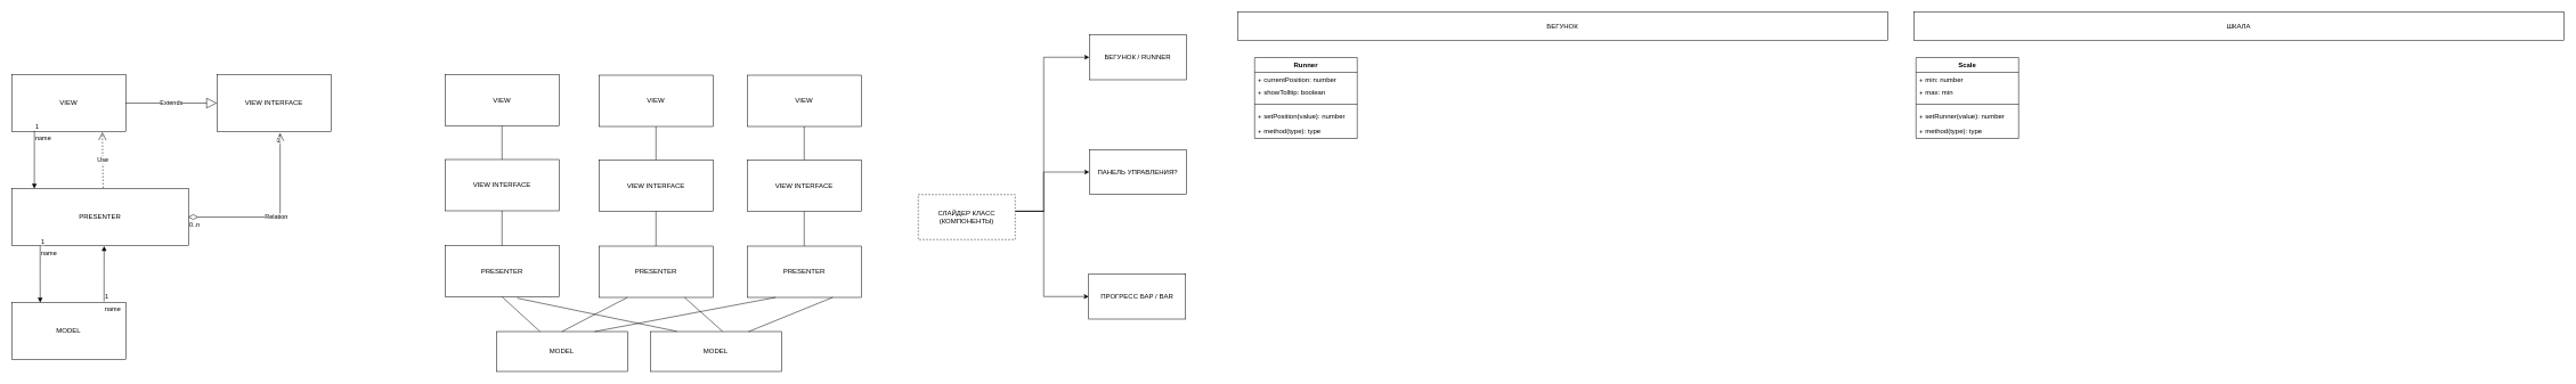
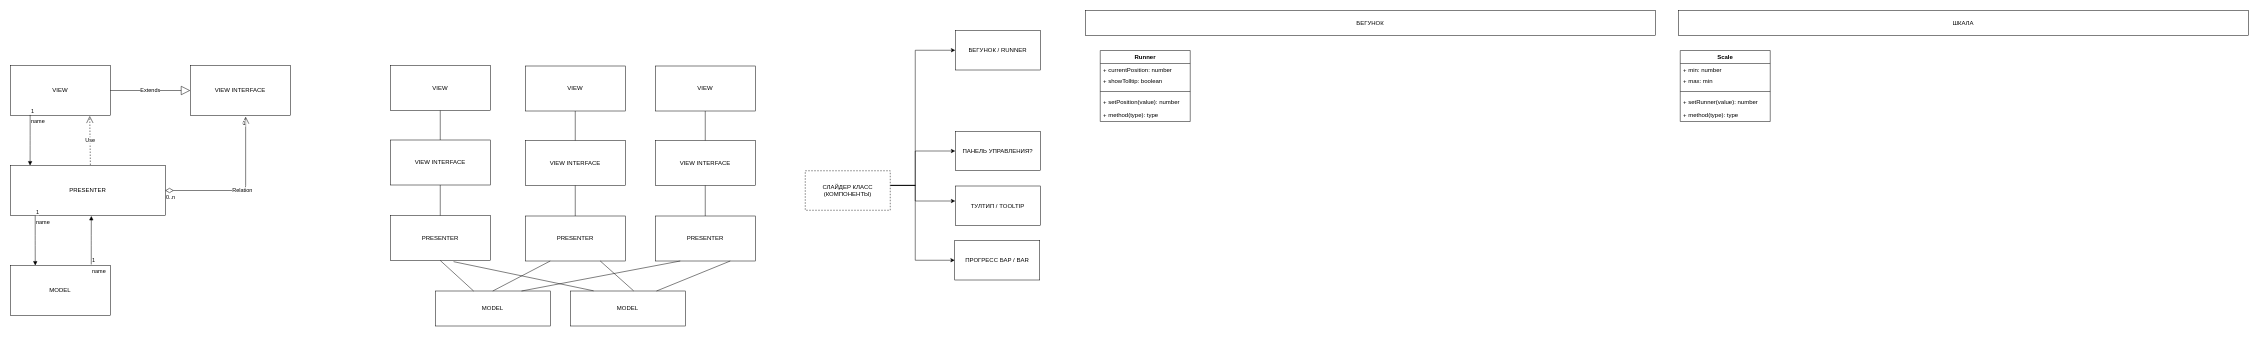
  <mxCell id="0" />
  <mxCell id="1" parent="0" />
  <mxCell id="2" value="" style="edgeStyle=orthogonalEdgeStyle;rounded=0;orthogonalLoop=1;jettySize=auto;html=1;entryX=0;entryY=0.5;entryDx=0;entryDy=0;" edge="1" parent="1" source="6" target="45"><mxGeometry relative="1" as="geometry"><Array as="points"><mxPoint x="1830" y="370" /><mxPoint x="1830" y="100" /></Array></mxGeometry></mxCell>
  <mxCell id="3" value="" style="edgeStyle=orthogonalEdgeStyle;rounded=0;orthogonalLoop=1;jettySize=auto;html=1;" edge="1" parent="1" source="6" target="46"><mxGeometry relative="1" as="geometry"><Array as="points"><mxPoint x="1830" y="370" /><mxPoint x="1830" y="301" /></Array></mxGeometry></mxCell>
+ <mxCell id="4" value="" style="edgeStyle=orthogonalEdgeStyle;rounded=0;orthogonalLoop=1;jettySize=auto;html=1;" edge="1" parent="1" source="6" target="47"><mxGeometry relative="1" as="geometry"><Array as="points"><mxPoint x="1830" y="370" /><mxPoint x="1830" y="401" /></Array></mxGeometry></mxCell>
  <mxCell id="5" value="" style="edgeStyle=orthogonalEdgeStyle;rounded=0;orthogonalLoop=1;jettySize=auto;html=1;exitX=1.001;exitY=0.366;exitDx=0;exitDy=0;exitPerimeter=0;entryX=0;entryY=0.5;entryDx=0;entryDy=0;" edge="1" parent="1" source="6" target="48"><mxGeometry relative="1" as="geometry"><Array as="points"><mxPoint x="1830" y="369" /><mxPoint x="1830" y="520" /></Array></mxGeometry></mxCell>
  <mxCell id="6" value="СЛАЙДЕР КЛАСС (КОМПОНЕНТЫ)" style="rounded=0;whiteSpace=wrap;html=1;dashed=1;" parent="1" vertex="1"><mxGeometry x="1610" y="340.5" width="170" height="79" as="geometry" /></mxCell>
  <mxCell id="7" value="MODEL" style="rounded=0;whiteSpace=wrap;html=1;" parent="1" vertex="1"><mxGeometry x="870" y="581" width="230" height="70" as="geometry" /></mxCell>
  <mxCell id="8" value="MODEL" style="rounded=0;whiteSpace=wrap;html=1;" parent="1" vertex="1"><mxGeometry x="20" y="530" width="200" height="100" as="geometry" /></mxCell>
  <mxCell id="9" value="PRESENTER" style="rounded=0;whiteSpace=wrap;html=1;" vertex="1" parent="1"><mxGeometry x="20" y="330" width="310" height="100" as="geometry" /></mxCell>
  <mxCell id="10" value="VIEW" style="rounded=0;whiteSpace=wrap;html=1;" vertex="1" parent="1"><mxGeometry x="20" y="130" width="200" height="100" as="geometry" /></mxCell>
  <mxCell id="11" value="VIEW INTERFACE" style="rounded=0;whiteSpace=wrap;html=1;" vertex="1" parent="1"><mxGeometry x="380" y="130" width="200" height="100" as="geometry" /></mxCell>
  <mxCell id="12" value="VIEW" style="rounded=0;whiteSpace=wrap;html=1;" vertex="1" parent="1"><mxGeometry x="1050" y="131" width="200" height="90" as="geometry" /></mxCell>
  <mxCell id="13" value="PRESENTER" style="rounded=0;whiteSpace=wrap;html=1;" vertex="1" parent="1"><mxGeometry x="1050" y="431" width="200" height="90" as="geometry" /></mxCell>
  <mxCell id="14" value="VIEW INTERFACE" style="rounded=0;whiteSpace=wrap;html=1;" vertex="1" parent="1"><mxGeometry x="1050" y="280" width="200" height="90" as="geometry" /></mxCell>
  <mxCell id="15" value="MODEL" style="rounded=0;whiteSpace=wrap;html=1;" vertex="1" parent="1"><mxGeometry x="1140" y="581" width="230" height="70" as="geometry" /></mxCell>
  <mxCell id="16" value="" style="endArrow=none;html=1;entryX=0.5;entryY=0;entryDx=0;entryDy=0;exitX=0.5;exitY=1;exitDx=0;exitDy=0;" edge="1" parent="1" source="14" target="13"><mxGeometry width="50" height="50" relative="1" as="geometry"><mxPoint x="1150" y="370" as="sourcePoint" /><mxPoint x="1150" y="431" as="targetPoint" /></mxGeometry></mxCell>
  <mxCell id="17" value="" style="endArrow=none;html=1;exitX=0.5;exitY=1;exitDx=0;exitDy=0;entryX=0.5;entryY=0;entryDx=0;entryDy=0;" edge="1" parent="1" source="12" target="14"><mxGeometry width="50" height="50" relative="1" as="geometry"><mxPoint x="1149.29" y="221" as="sourcePoint" /><mxPoint x="1160" y="271" as="targetPoint" /></mxGeometry></mxCell>
  <mxCell id="18" value="VIEW" style="rounded=0;whiteSpace=wrap;html=1;" vertex="1" parent="1"><mxGeometry x="780" y="130" width="200" height="90" as="geometry" /></mxCell>
  <mxCell id="19" value="PRESENTER" style="rounded=0;whiteSpace=wrap;html=1;" vertex="1" parent="1"><mxGeometry x="780" y="430" width="200" height="90" as="geometry" /></mxCell>
  <mxCell id="20" value="VIEW INTERFACE" style="rounded=0;whiteSpace=wrap;html=1;" vertex="1" parent="1"><mxGeometry x="780" y="279" width="200" height="90" as="geometry" /></mxCell>
  <mxCell id="21" value="" style="endArrow=none;html=1;entryX=0.5;entryY=0;entryDx=0;entryDy=0;exitX=0.5;exitY=1;exitDx=0;exitDy=0;" edge="1" parent="1" source="20" target="19"><mxGeometry width="50" height="50" relative="1" as="geometry"><mxPoint x="880" y="369" as="sourcePoint" /><mxPoint x="880" y="430" as="targetPoint" /></mxGeometry></mxCell>
  <mxCell id="22" value="" style="endArrow=none;html=1;exitX=0.5;exitY=1;exitDx=0;exitDy=0;entryX=0.5;entryY=0;entryDx=0;entryDy=0;" edge="1" parent="1" source="18" target="20"><mxGeometry width="50" height="50" relative="1" as="geometry"><mxPoint x="879.29" y="220" as="sourcePoint" /><mxPoint x="890" y="270" as="targetPoint" /></mxGeometry></mxCell>
  <mxCell id="23" value="VIEW" style="rounded=0;whiteSpace=wrap;html=1;" vertex="1" parent="1"><mxGeometry x="1310" y="131" width="200" height="90" as="geometry" /></mxCell>
  <mxCell id="24" value="PRESENTER" style="rounded=0;whiteSpace=wrap;html=1;" vertex="1" parent="1"><mxGeometry x="1310" y="431" width="200" height="90" as="geometry" /></mxCell>
  <mxCell id="25" value="VIEW INTERFACE" style="rounded=0;whiteSpace=wrap;html=1;" vertex="1" parent="1"><mxGeometry x="1310" y="280" width="200" height="90" as="geometry" /></mxCell>
  <mxCell id="26" value="" style="endArrow=none;html=1;entryX=0.5;entryY=0;entryDx=0;entryDy=0;exitX=0.5;exitY=1;exitDx=0;exitDy=0;" edge="1" parent="1" source="25" target="24"><mxGeometry width="50" height="50" relative="1" as="geometry"><mxPoint x="1410" y="370" as="sourcePoint" /><mxPoint x="1410" y="431" as="targetPoint" /></mxGeometry></mxCell>
  <mxCell id="27" value="" style="endArrow=none;html=1;exitX=0.5;exitY=1;exitDx=0;exitDy=0;entryX=0.5;entryY=0;entryDx=0;entryDy=0;" edge="1" parent="1" source="23" target="25"><mxGeometry width="50" height="50" relative="1" as="geometry"><mxPoint x="1409.29" y="221" as="sourcePoint" /><mxPoint x="1420" y="271" as="targetPoint" /></mxGeometry></mxCell>
  <mxCell id="28" value="" style="endArrow=none;html=1;entryX=0.5;entryY=1;entryDx=0;entryDy=0;" edge="1" parent="1" source="7" target="19"><mxGeometry width="50" height="50" relative="1" as="geometry"><mxPoint x="1040" y="391" as="sourcePoint" /><mxPoint x="1090" y="341" as="targetPoint" /></mxGeometry></mxCell>
  <mxCell id="29" value="" style="endArrow=none;html=1;exitX=0.5;exitY=0;exitDx=0;exitDy=0;entryX=0.25;entryY=1;entryDx=0;entryDy=0;" edge="1" parent="1" source="7" target="13"><mxGeometry width="50" height="50" relative="1" as="geometry"><mxPoint x="1040" y="391" as="sourcePoint" /><mxPoint x="1090" y="341" as="targetPoint" /></mxGeometry></mxCell>
  <mxCell id="30" value="" style="endArrow=none;html=1;exitX=0.75;exitY=0;exitDx=0;exitDy=0;entryX=0.25;entryY=1;entryDx=0;entryDy=0;" edge="1" parent="1" source="7" target="24"><mxGeometry width="50" height="50" relative="1" as="geometry"><mxPoint x="1040" y="391" as="sourcePoint" /><mxPoint x="1090" y="341" as="targetPoint" /></mxGeometry></mxCell>
  <mxCell id="31" value="" style="endArrow=none;html=1;exitX=0.75;exitY=0;exitDx=0;exitDy=0;entryX=0.75;entryY=1;entryDx=0;entryDy=0;" edge="1" parent="1" source="15" target="24"><mxGeometry width="50" height="50" relative="1" as="geometry"><mxPoint x="1040" y="391" as="sourcePoint" /><mxPoint x="1090" y="341" as="targetPoint" /></mxGeometry></mxCell>
  <mxCell id="32" value="" style="endArrow=none;html=1;exitX=0.551;exitY=-0.005;exitDx=0;exitDy=0;exitPerimeter=0;entryX=0.75;entryY=1;entryDx=0;entryDy=0;" edge="1" parent="1" source="15" target="13"><mxGeometry width="50" height="50" relative="1" as="geometry"><mxPoint x="1040" y="391" as="sourcePoint" /><mxPoint x="1090" y="341" as="targetPoint" /></mxGeometry></mxCell>
  <mxCell id="33" value="" style="endArrow=none;html=1;exitX=0.203;exitY=-0.005;exitDx=0;exitDy=0;exitPerimeter=0;entryX=0.633;entryY=1.026;entryDx=0;entryDy=0;entryPerimeter=0;" edge="1" parent="1" source="15" target="19"><mxGeometry width="50" height="50" relative="1" as="geometry"><mxPoint x="1040" y="391" as="sourcePoint" /><mxPoint x="1090" y="341" as="targetPoint" /></mxGeometry></mxCell>
  <mxCell id="34" value="Extends" style="endArrow=block;endSize=16;endFill=0;html=1;exitX=1;exitY=0.5;exitDx=0;exitDy=0;entryX=0;entryY=0.5;entryDx=0;entryDy=0;" edge="1" parent="1" source="10" target="11"><mxGeometry width="160" relative="1" as="geometry"><mxPoint x="245" y="228.57" as="sourcePoint" /><mxPoint x="405" y="228.57" as="targetPoint" /></mxGeometry></mxCell>
  <mxCell id="35" value="Use" style="endArrow=open;endSize=12;dashed=1;html=1;exitX=0.517;exitY=-0.01;exitDx=0;exitDy=0;exitPerimeter=0;entryX=0.795;entryY=1.01;entryDx=0;entryDy=0;entryPerimeter=0;" edge="1" parent="1" source="9" target="10"><mxGeometry width="160" relative="1" as="geometry"><mxPoint x="110" y="290" as="sourcePoint" /><mxPoint x="270" y="290" as="targetPoint" /></mxGeometry></mxCell>
  <mxCell id="36" value="name" style="endArrow=block;endFill=1;html=1;edgeStyle=orthogonalEdgeStyle;align=left;verticalAlign=top;exitX=0.199;exitY=0.988;exitDx=0;exitDy=0;exitPerimeter=0;entryX=0.128;entryY=0;entryDx=0;entryDy=0;entryPerimeter=0;" edge="1" parent="1" source="10" target="9"><mxGeometry x="-1" relative="1" as="geometry"><mxPoint x="-20" y="280" as="sourcePoint" /><mxPoint x="140" y="280" as="targetPoint" /></mxGeometry></mxCell>
  <mxCell id="37" value="1" style="edgeLabel;resizable=0;html=1;align=left;verticalAlign=bottom;" connectable="0" vertex="1" parent="36"><mxGeometry x="-1" relative="1" as="geometry" /></mxCell>
  <mxCell id="38" value="name" style="endArrow=block;endFill=1;html=1;edgeStyle=orthogonalEdgeStyle;align=left;verticalAlign=top;exitX=0.81;exitY=-0.02;exitDx=0;exitDy=0;exitPerimeter=0;entryX=0.523;entryY=1.01;entryDx=0;entryDy=0;entryPerimeter=0;" edge="1" parent="1" source="8" target="9"><mxGeometry x="-1" relative="1" as="geometry"><mxPoint x="150" y="490" as="sourcePoint" /><mxPoint x="310" y="490" as="targetPoint" /></mxGeometry></mxCell>
  <mxCell id="39" value="1" style="edgeLabel;resizable=0;html=1;align=left;verticalAlign=bottom;" connectable="0" vertex="1" parent="38"><mxGeometry x="-1" relative="1" as="geometry" /></mxCell>
  <mxCell id="40" value="name" style="endArrow=block;endFill=1;html=1;edgeStyle=orthogonalEdgeStyle;align=left;verticalAlign=top;exitX=0.161;exitY=1.005;exitDx=0;exitDy=0;exitPerimeter=0;entryX=0.25;entryY=0;entryDx=0;entryDy=0;" edge="1" parent="1" source="9" target="8"><mxGeometry x="-1" relative="1" as="geometry"><mxPoint x="410" y="380" as="sourcePoint" /><mxPoint x="570" y="380" as="targetPoint" /></mxGeometry></mxCell>
  <mxCell id="41" value="1" style="edgeLabel;resizable=0;html=1;align=left;verticalAlign=bottom;" connectable="0" vertex="1" parent="40"><mxGeometry x="-1" relative="1" as="geometry" /></mxCell>
  <mxCell id="42" value="Relation" style="endArrow=open;html=1;endSize=12;startArrow=diamondThin;startSize=14;startFill=0;edgeStyle=orthogonalEdgeStyle;exitX=1;exitY=0.5;exitDx=0;exitDy=0;entryX=0.554;entryY=1.025;entryDx=0;entryDy=0;entryPerimeter=0;" edge="1" parent="1" source="9" target="11"><mxGeometry relative="1" as="geometry"><mxPoint x="590" y="290" as="sourcePoint" /><mxPoint x="750" y="290" as="targetPoint" /></mxGeometry></mxCell>
  <mxCell id="43" value="0..n" style="edgeLabel;resizable=0;html=1;align=left;verticalAlign=top;" connectable="0" vertex="1" parent="42"><mxGeometry x="-1" relative="1" as="geometry" /></mxCell>
  <mxCell id="44" value="1" style="edgeLabel;resizable=0;html=1;align=right;verticalAlign=top;" connectable="0" vertex="1" parent="42"><mxGeometry x="1" relative="1" as="geometry" /></mxCell>
  <mxCell id="45" value="БЕГУНОК / RUNNER" style="rounded=0;whiteSpace=wrap;html=1;" vertex="1" parent="1"><mxGeometry x="1910" y="60" width="170" height="79" as="geometry" /></mxCell>
  <mxCell id="46" value="ПАНЕЛЬ УПРАВЛЕНИЯ?" style="rounded=0;whiteSpace=wrap;html=1;" vertex="1" parent="1"><mxGeometry x="1910" y="261.5" width="170" height="78.5" as="geometry" /></mxCell>
+ <mxCell id="47" value="ТУЛТИП / TOOLTIP" style="whiteSpace=wrap;html=1;rounded=0;" vertex="1" parent="1"><mxGeometry x="1910" y="371" width="170" height="79" as="geometry" /></mxCell>
  <mxCell id="48" value="ПРОГРЕСС БАР / BAR" style="rounded=0;whiteSpace=wrap;html=1;" vertex="1" parent="1"><mxGeometry x="1909" y="480" width="170" height="79" as="geometry" /></mxCell>
  <mxCell id="49" value="БЕГУНОК" style="rounded=0;whiteSpace=wrap;html=1;" vertex="1" parent="1"><mxGeometry x="2170" y="20" width="1140" height="50" as="geometry" /></mxCell>
  <mxCell id="50" value="Runner" style="swimlane;fontStyle=1;align=center;verticalAlign=top;childLayout=stackLayout;horizontal=1;startSize=26;horizontalStack=0;resizeParent=1;resizeParentMax=0;resizeLast=0;collapsible=1;marginBottom=0;" vertex="1" parent="1"><mxGeometry x="2200" y="100" width="180" height="142" as="geometry" /></mxCell>
  <mxCell id="51" value="+ currentPosition: number" style="text;strokeColor=none;fillColor=none;align=left;verticalAlign=top;spacingLeft=4;spacingRight=4;overflow=hidden;rotatable=0;points=[[0,0.5],[1,0.5]];portConstraint=eastwest;" vertex="1" parent="50"><mxGeometry y="26" width="180" height="22" as="geometry" /></mxCell>
  <mxCell id="52" value="+ showTolltip: boolean" style="text;strokeColor=none;fillColor=none;align=left;verticalAlign=top;spacingLeft=4;spacingRight=4;overflow=hidden;rotatable=0;points=[[0,0.5],[1,0.5]];portConstraint=eastwest;" vertex="1" parent="50"><mxGeometry y="48" width="180" height="26" as="geometry" /></mxCell>
  <mxCell id="53" value="" style="line;strokeWidth=1;fillColor=none;align=left;verticalAlign=middle;spacingTop=-1;spacingLeft=3;spacingRight=3;rotatable=0;labelPosition=right;points=[];portConstraint=eastwest;" vertex="1" parent="50"><mxGeometry y="74" width="180" height="16" as="geometry" /></mxCell>
  <mxCell id="54" value="+ setPosition(value): number" style="text;strokeColor=none;fillColor=none;align=left;verticalAlign=top;spacingLeft=4;spacingRight=4;overflow=hidden;rotatable=0;points=[[0,0.5],[1,0.5]];portConstraint=eastwest;" vertex="1" parent="50"><mxGeometry y="90" width="180" height="26" as="geometry" /></mxCell>
  <mxCell id="55" value="+ method(type): type" style="text;strokeColor=none;fillColor=none;align=left;verticalAlign=top;spacingLeft=4;spacingRight=4;overflow=hidden;rotatable=0;points=[[0,0.5],[1,0.5]];portConstraint=eastwest;" vertex="1" parent="50"><mxGeometry y="116" width="180" height="26" as="geometry" /></mxCell>
  <mxCell id="56" value="ШКАЛА" style="rounded=0;whiteSpace=wrap;html=1;" vertex="1" parent="1"><mxGeometry x="3356" y="20" width="1140" height="50" as="geometry" /></mxCell>
  <mxCell id="57" value="Scale" style="swimlane;fontStyle=1;align=center;verticalAlign=top;childLayout=stackLayout;horizontal=1;startSize=26;horizontalStack=0;resizeParent=1;resizeParentMax=0;resizeLast=0;collapsible=1;marginBottom=0;" vertex="1" parent="1"><mxGeometry x="3360" y="100" width="180" height="142" as="geometry" /></mxCell>
  <mxCell id="58" value="+ min: number" style="text;strokeColor=none;fillColor=none;align=left;verticalAlign=top;spacingLeft=4;spacingRight=4;overflow=hidden;rotatable=0;points=[[0,0.5],[1,0.5]];portConstraint=eastwest;" vertex="1" parent="57"><mxGeometry y="26" width="180" height="22" as="geometry" /></mxCell>
  <mxCell id="59" value="+ max: min" style="text;strokeColor=none;fillColor=none;align=left;verticalAlign=top;spacingLeft=4;spacingRight=4;overflow=hidden;rotatable=0;points=[[0,0.5],[1,0.5]];portConstraint=eastwest;" vertex="1" parent="57"><mxGeometry y="48" width="180" height="26" as="geometry" /></mxCell>
  <mxCell id="60" value="" style="line;strokeWidth=1;fillColor=none;align=left;verticalAlign=middle;spacingTop=-1;spacingLeft=3;spacingRight=3;rotatable=0;labelPosition=right;points=[];portConstraint=eastwest;" vertex="1" parent="57"><mxGeometry y="74" width="180" height="16" as="geometry" /></mxCell>
  <mxCell id="61" value="+ setRunner(value): number" style="text;strokeColor=none;fillColor=none;align=left;verticalAlign=top;spacingLeft=4;spacingRight=4;overflow=hidden;rotatable=0;points=[[0,0.5],[1,0.5]];portConstraint=eastwest;" vertex="1" parent="57"><mxGeometry y="90" width="180" height="26" as="geometry" /></mxCell>
  <mxCell id="62" value="+ method(type): type" style="text;strokeColor=none;fillColor=none;align=left;verticalAlign=top;spacingLeft=4;spacingRight=4;overflow=hidden;rotatable=0;points=[[0,0.5],[1,0.5]];portConstraint=eastwest;" vertex="1" parent="57"><mxGeometry y="116" width="180" height="26" as="geometry" /></mxCell>
